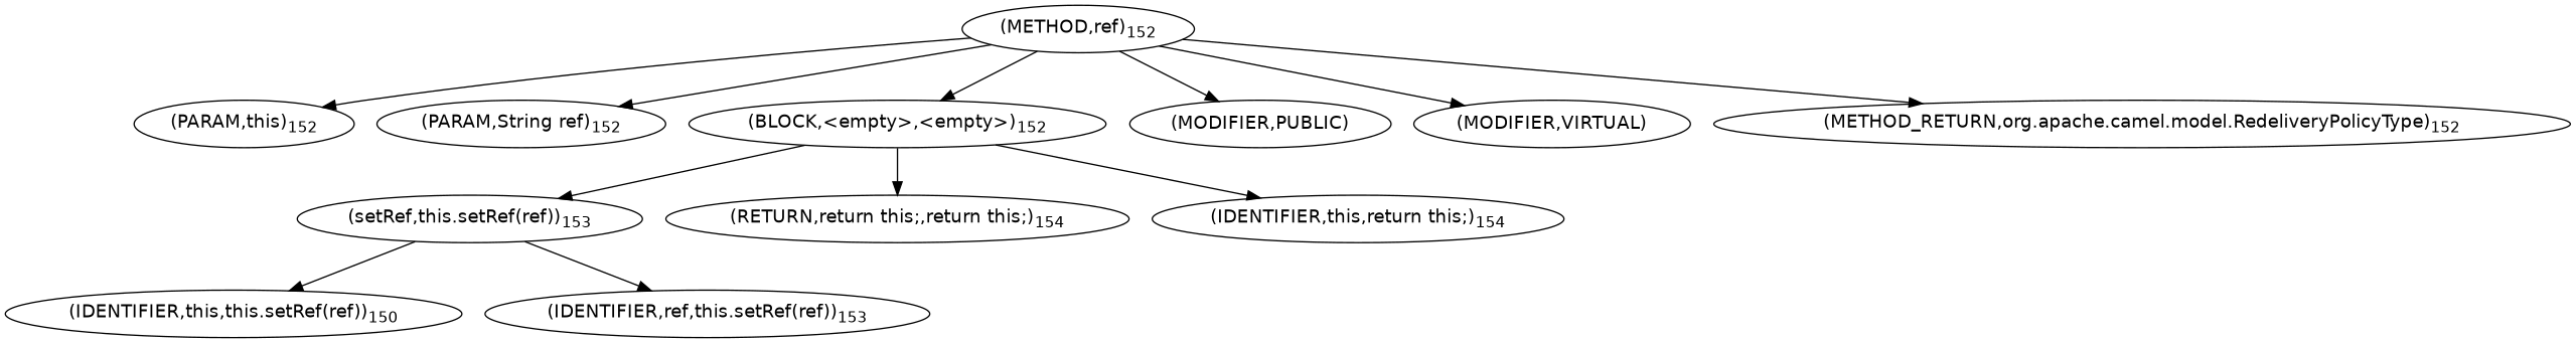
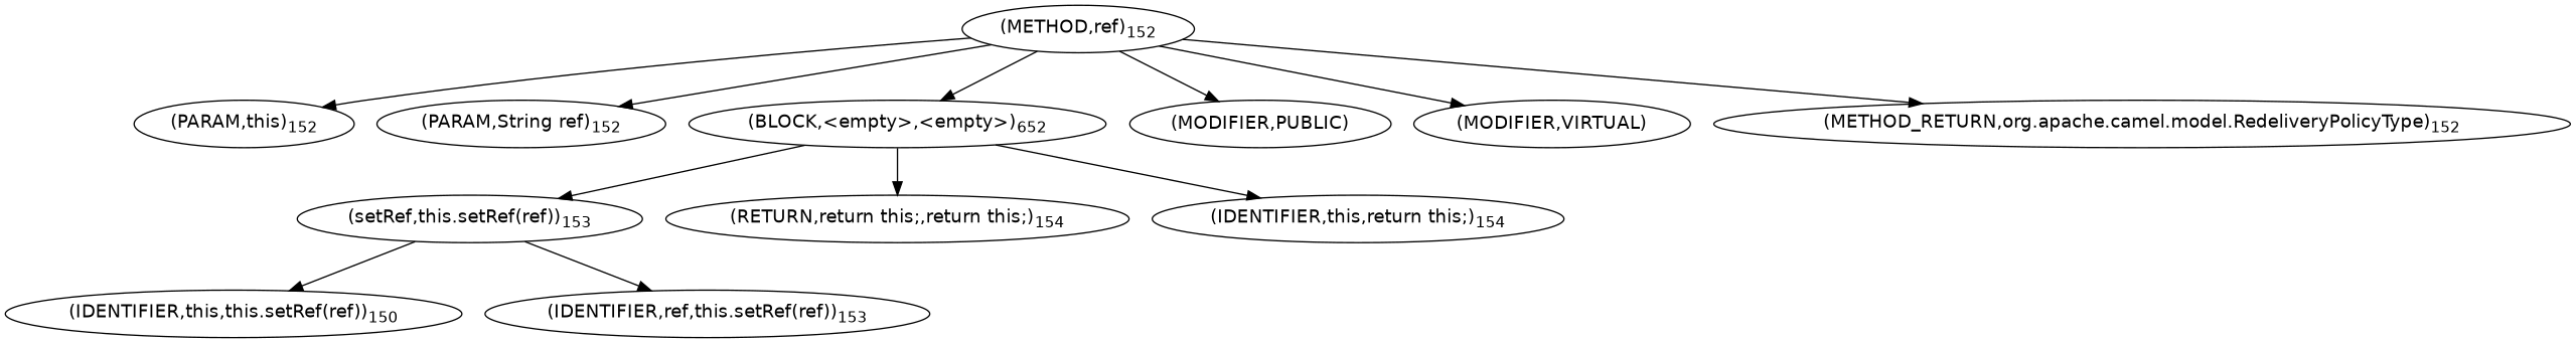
  digraph {
    fontname="DejaVu Sans"
    node [fontname="DejaVu Sans"]
    edge [fontname="DejaVu Sans"]
    n1 [label=<(METHOD,ref)<SUB>152</SUB>>]
    n2 [label=<(PARAM,this)<SUB>152</SUB>>]
    n3 [label=<(PARAM,String ref)<SUB>152</SUB>>]
-   n4 [label=<(BLOCK,&lt;empty&gt;,&lt;empty&gt;)<SUB>152</SUB>>]
+   n4 [label=<(BLOCK,&lt;empty&gt;,&lt;empty&gt;)<SUB>652</SUB>>]
    n5 [label=<(MODIFIER,PUBLIC)>]
    n6 [label=<(MODIFIER,VIRTUAL)>]
    n7 [label=<(METHOD_RETURN,org.apache.camel.model.RedeliveryPolicyType)<SUB>152</SUB>>]
    n8 [label=<(setRef,this.setRef(ref))<SUB>153</SUB>>]
    n9 [label=<(RETURN,return this;,return this;)<SUB>154</SUB>>]
    n10 [label=<(IDENTIFIER,this,return this;)<SUB>154</SUB>>]
    n11 [label=<(IDENTIFIER,this,this.setRef(ref))<SUB>150</SUB>>]
    n12 [label=<(IDENTIFIER,ref,this.setRef(ref))<SUB>153</SUB>>]
    n1 -> n2
    n1 -> n3
    n1 -> n4
    n1 -> n5
    n1 -> n6
    n1 -> n7
    n4 -> n8
    n4 -> n9
    n4 -> n10
    n8 -> n11
    n8 -> n12
  }
